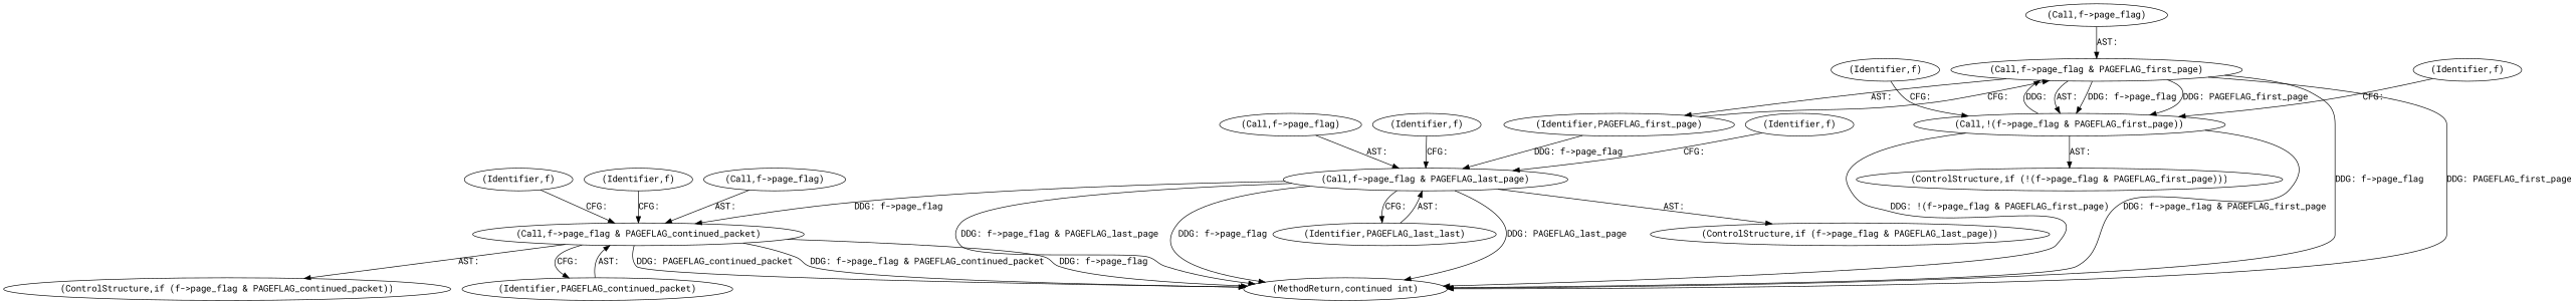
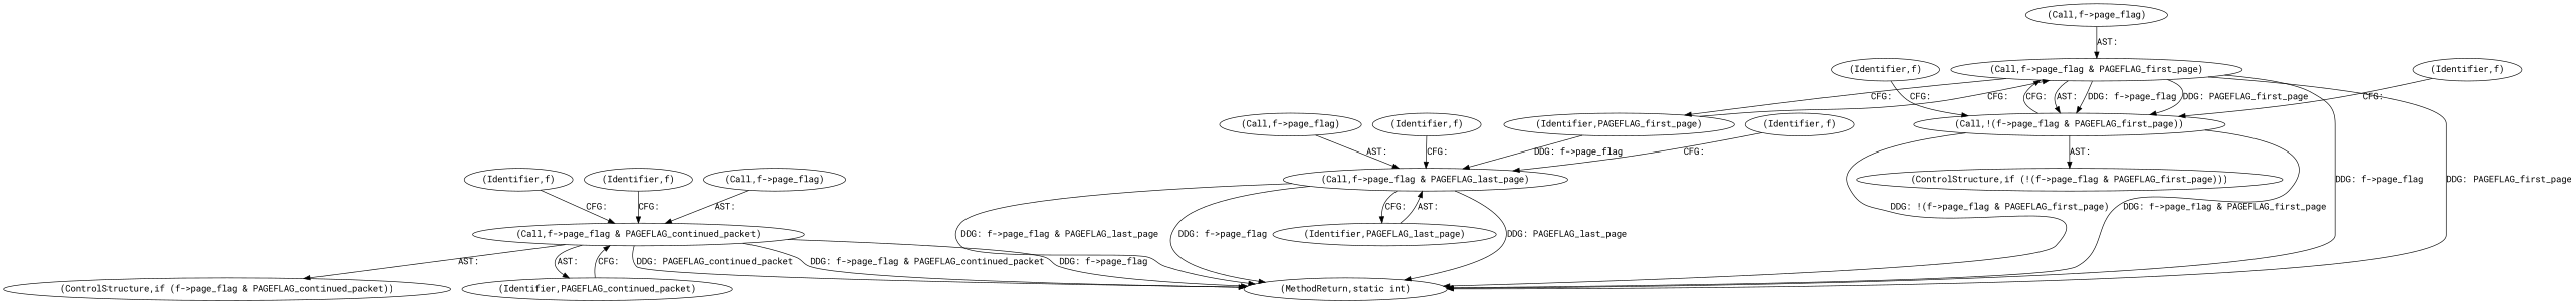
  digraph {
    fontname="Roboto Mono"
    node [fontname="Roboto Mono"]
    edge [fontname="Roboto Mono"]
    n1 [label="(Call,f->page_flag & PAGEFLAG_first_page)"]
    n2 [label="(Call,!(f->page_flag & PAGEFLAG_first_page))"]
-   n3 [label="(MethodReturn,continued int)"]
+   n3 [label="(MethodReturn,static int)"]
    n4 [label="(Identifier,PAGEFLAG_first_page)"]
    n5 [label="(ControlStructure,if (!(f->page_flag & PAGEFLAG_first_page)))"]
    n6 [label="(Call,f->page_flag & PAGEFLAG_last_page)"]
    n7 [label="(Call,f->page_flag & PAGEFLAG_continued_packet)"]
-   n8 [label="(ControlStructure,if (f->page_flag & PAGEFLAG_last_page))"]
-   n9 [label="(Identifier,PAGEFLAG_last_last)"]
+   n9 [label="(Identifier,PAGEFLAG_last_page)"]
    n10 [label="(Identifier,PAGEFLAG_continued_packet)"]
    n11 [label="(ControlStructure,if (f->page_flag & PAGEFLAG_continued_packet))"]
    n12 [label="(Identifier,f)"]
    n13 [label="(Identifier,f)"]
    n14 [label="(Call,f->page_flag)"]
    n15 [label="(Call,f->page_flag)"]
    n16 [label="(Call,f->page_flag)"]
    n17 [label="(Identifier,f)"]
    n18 [label="(Identifier,f)"]
    n19 [label="(Identifier,f)"]
    n20 [label="(Identifier,f)"]
    n1 -> n2 [label="AST: "]
    n1 -> n2 [label="DDG: f->page_flag"]
    n1 -> n2 [label="DDG: PAGEFLAG_first_page"]
    n1 -> n3 [label="DDG: f->page_flag"]
    n1 -> n3 [label="DDG: PAGEFLAG_first_page"]
-   n1 -> n4 [label="AST: "]
-   n2 -> n1 [label="DDG: "]
+   n1 -> n4 [label="CFG: "]
+   n2 -> n1 [label="CFG: "]
    n2 -> n3 [label="DDG: f->page_flag & PAGEFLAG_first_page"]
    n2 -> n3 [label="DDG: !(f->page_flag & PAGEFLAG_first_page)"]
    n2 -> n5 [label="AST: "]
    n4 -> n1 [label="CFG: "]
    n4 -> n6 [label="DDG: f->page_flag"]
    n6 -> n3 [label="DDG: f->page_flag & PAGEFLAG_last_page"]
    n6 -> n3 [label="DDG: f->page_flag"]
    n6 -> n3 [label="DDG: PAGEFLAG_last_page"]
-   n6 -> n7 [label="DDG: f->page_flag"]
-   n6 -> n8 [label="AST: "]
    n6 -> n9 [label="CFG: "]
    n7 -> n3 [label="DDG: f->page_flag & PAGEFLAG_continued_packet"]
    n7 -> n3 [label="DDG: f->page_flag"]
    n7 -> n3 [label="DDG: PAGEFLAG_continued_packet"]
-   n7 -> n10 [label="CFG: "]
+   n7 -> n10 [label="AST: "]
    n7 -> n11 [label="AST: "]
    n9 -> n6 [label="AST: "]
-   n10 -> n7 [label="AST: "]
+   n10 -> n7 [label="CFG: "]
    n12 -> n6 [label="CFG: "]
    n13 -> n7 [label="CFG: "]
    n14 -> n7 [label="AST: "]
    n15 -> n1 [label="AST: "]
    n16 -> n6 [label="AST: "]
    n17 -> n7 [label="CFG: "]
    n18 -> n6 [label="CFG: "]
    n19 -> n2 [label="CFG: "]
    n20 -> n2 [label="CFG: "]
  }
